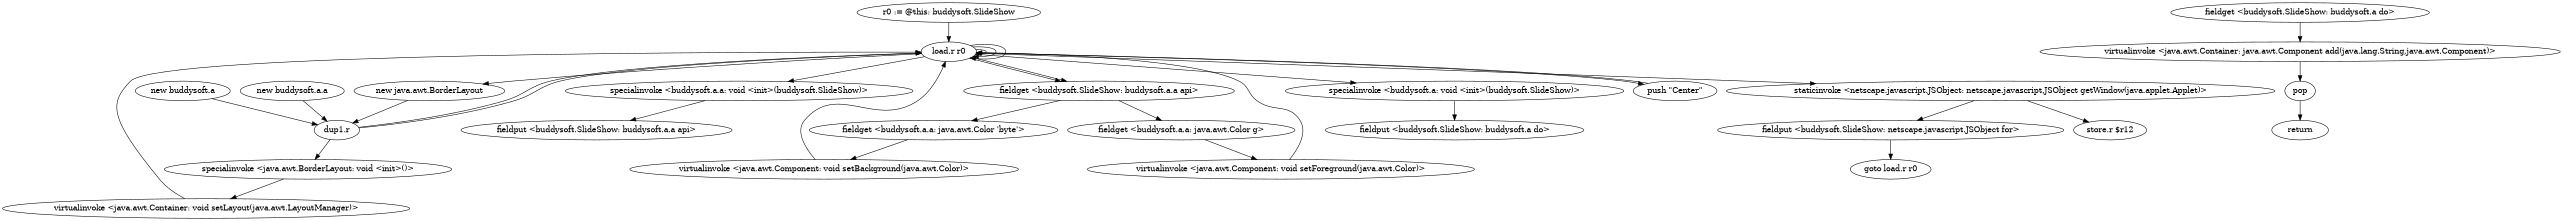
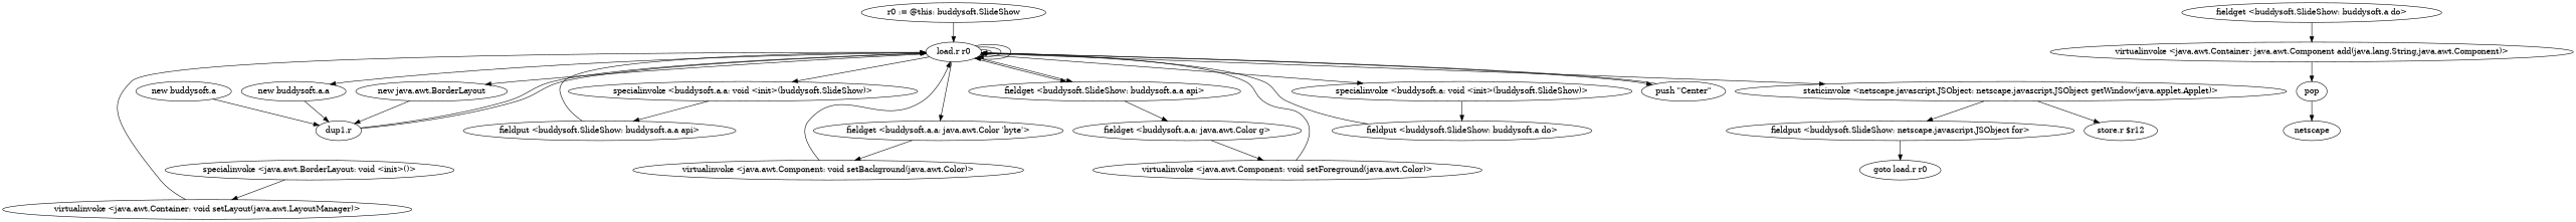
  digraph {
    "r0 := @this: buddysoft.SlideShow"
    "load.r r0"
    "staticinvoke <netscape.javascript.JSObject: netscape.javascript.JSObject getWindow(java.applet.Applet)>"
    "new buddysoft.a.a"
    "specialinvoke <buddysoft.a.a: void <init>(buddysoft.SlideShow)>"
    "fieldget <buddysoft.SlideShow: buddysoft.a.a api>"
    "new java.awt.BorderLayout"
    "specialinvoke <buddysoft.a: void <init>(buddysoft.SlideShow)>"
    "push \"Center\""
    "fieldput <buddysoft.SlideShow: netscape.javascript.JSObject for>"
    "store.r $r12"
    "dup1.r"
    "fieldput <buddysoft.SlideShow: buddysoft.a.a api>"
    "fieldget <buddysoft.a.a: java.awt.Color 'byte'>"
    "fieldget <buddysoft.a.a: java.awt.Color g>"
    "new buddysoft.a"
    "fieldput <buddysoft.SlideShow: buddysoft.a do>"
    "fieldget <buddysoft.SlideShow: buddysoft.a do>"
    "virtualinvoke <java.awt.Container: java.awt.Component add(java.lang.String,java.awt.Component)>"
    "goto load.r r0"
    "specialinvoke <java.awt.BorderLayout: void <init>()>"
    "virtualinvoke <java.awt.Container: void setLayout(java.awt.LayoutManager)>"
    "virtualinvoke <java.awt.Component: void setBackground(java.awt.Color)>"
    "virtualinvoke <java.awt.Component: void setForeground(java.awt.Color)>"
    pop
-   return
+   return [label=netscape]
    "r0 := @this: buddysoft.SlideShow" -> "load.r r0"
    "load.r r0" -> "load.r r0"
    "load.r r0" -> "load.r r0"
    "load.r r0" -> "load.r r0"
    "load.r r0" -> "staticinvoke <netscape.javascript.JSObject: netscape.javascript.JSObject getWindow(java.applet.Applet)>"
+   "load.r r0" -> "new buddysoft.a.a"
    "load.r r0" -> "specialinvoke <buddysoft.a.a: void <init>(buddysoft.SlideShow)>"
    "load.r r0" -> "fieldget <buddysoft.SlideShow: buddysoft.a.a api>"
    "load.r r0" -> "fieldget <buddysoft.SlideShow: buddysoft.a.a api>"
    "load.r r0" -> "new java.awt.BorderLayout"
    "load.r r0" -> "specialinvoke <buddysoft.a: void <init>(buddysoft.SlideShow)>"
    "load.r r0" -> "push \"Center\""
    "staticinvoke <netscape.javascript.JSObject: netscape.javascript.JSObject getWindow(java.applet.Applet)>" -> "fieldput <buddysoft.SlideShow: netscape.javascript.JSObject for>"
    "staticinvoke <netscape.javascript.JSObject: netscape.javascript.JSObject getWindow(java.applet.Applet)>" -> "store.r $r12"
    "new buddysoft.a.a" -> "dup1.r"
    "specialinvoke <buddysoft.a.a: void <init>(buddysoft.SlideShow)>" -> "fieldput <buddysoft.SlideShow: buddysoft.a.a api>"
-   "fieldget <buddysoft.SlideShow: buddysoft.a.a api>" -> "fieldget <buddysoft.a.a: java.awt.Color 'byte'>"
+   "load.r r0" -> "fieldget <buddysoft.a.a: java.awt.Color 'byte'>"
    "fieldget <buddysoft.SlideShow: buddysoft.a.a api>" -> "fieldget <buddysoft.a.a: java.awt.Color g>"
    "new java.awt.BorderLayout" -> "dup1.r"
    "specialinvoke <buddysoft.a: void <init>(buddysoft.SlideShow)>" -> "fieldput <buddysoft.SlideShow: buddysoft.a do>"
    "push \"Center\"" -> "load.r r0"
    "fieldput <buddysoft.SlideShow: netscape.javascript.JSObject for>" -> "goto load.r r0"
    "dup1.r" -> "load.r r0"
    "dup1.r" -> "load.r r0"
-   "dup1.r" -> "specialinvoke <java.awt.BorderLayout: void <init>()>"
+   "fieldput <buddysoft.SlideShow: buddysoft.a.a api>" -> "load.r r0"
    "fieldget <buddysoft.a.a: java.awt.Color 'byte'>" -> "virtualinvoke <java.awt.Component: void setBackground(java.awt.Color)>"
    "fieldget <buddysoft.a.a: java.awt.Color g>" -> "virtualinvoke <java.awt.Component: void setForeground(java.awt.Color)>"
    "new buddysoft.a" -> "dup1.r"
+   "fieldput <buddysoft.SlideShow: buddysoft.a do>" -> "load.r r0"
    "fieldget <buddysoft.SlideShow: buddysoft.a do>" -> "virtualinvoke <java.awt.Container: java.awt.Component add(java.lang.String,java.awt.Component)>"
    "virtualinvoke <java.awt.Container: java.awt.Component add(java.lang.String,java.awt.Component)>" -> pop
    "specialinvoke <java.awt.BorderLayout: void <init>()>" -> "virtualinvoke <java.awt.Container: void setLayout(java.awt.LayoutManager)>"
    "virtualinvoke <java.awt.Container: void setLayout(java.awt.LayoutManager)>" -> "load.r r0"
    "virtualinvoke <java.awt.Component: void setBackground(java.awt.Color)>" -> "load.r r0"
    "virtualinvoke <java.awt.Component: void setForeground(java.awt.Color)>" -> "load.r r0"
    pop -> return
  }
